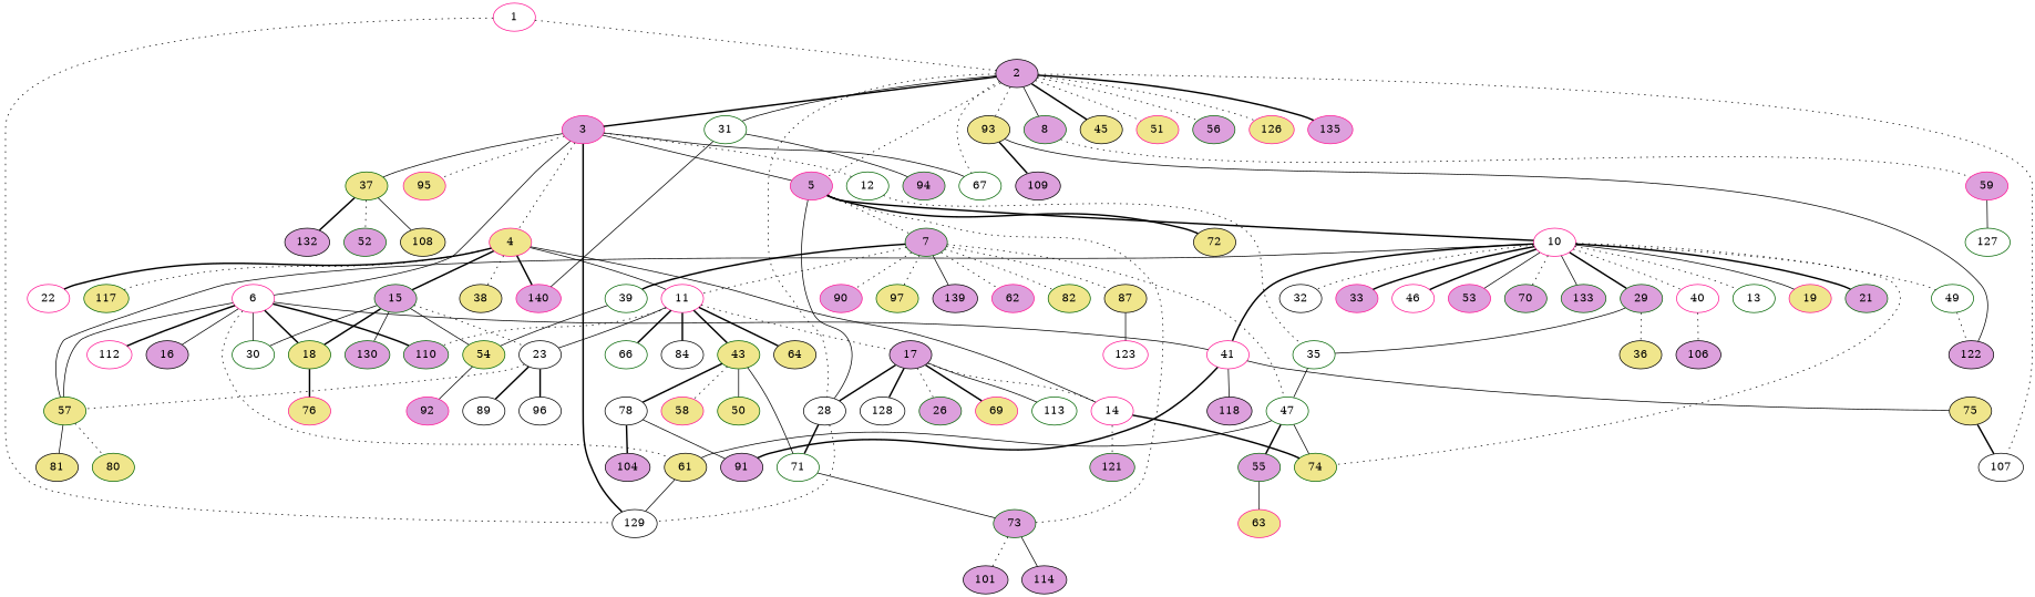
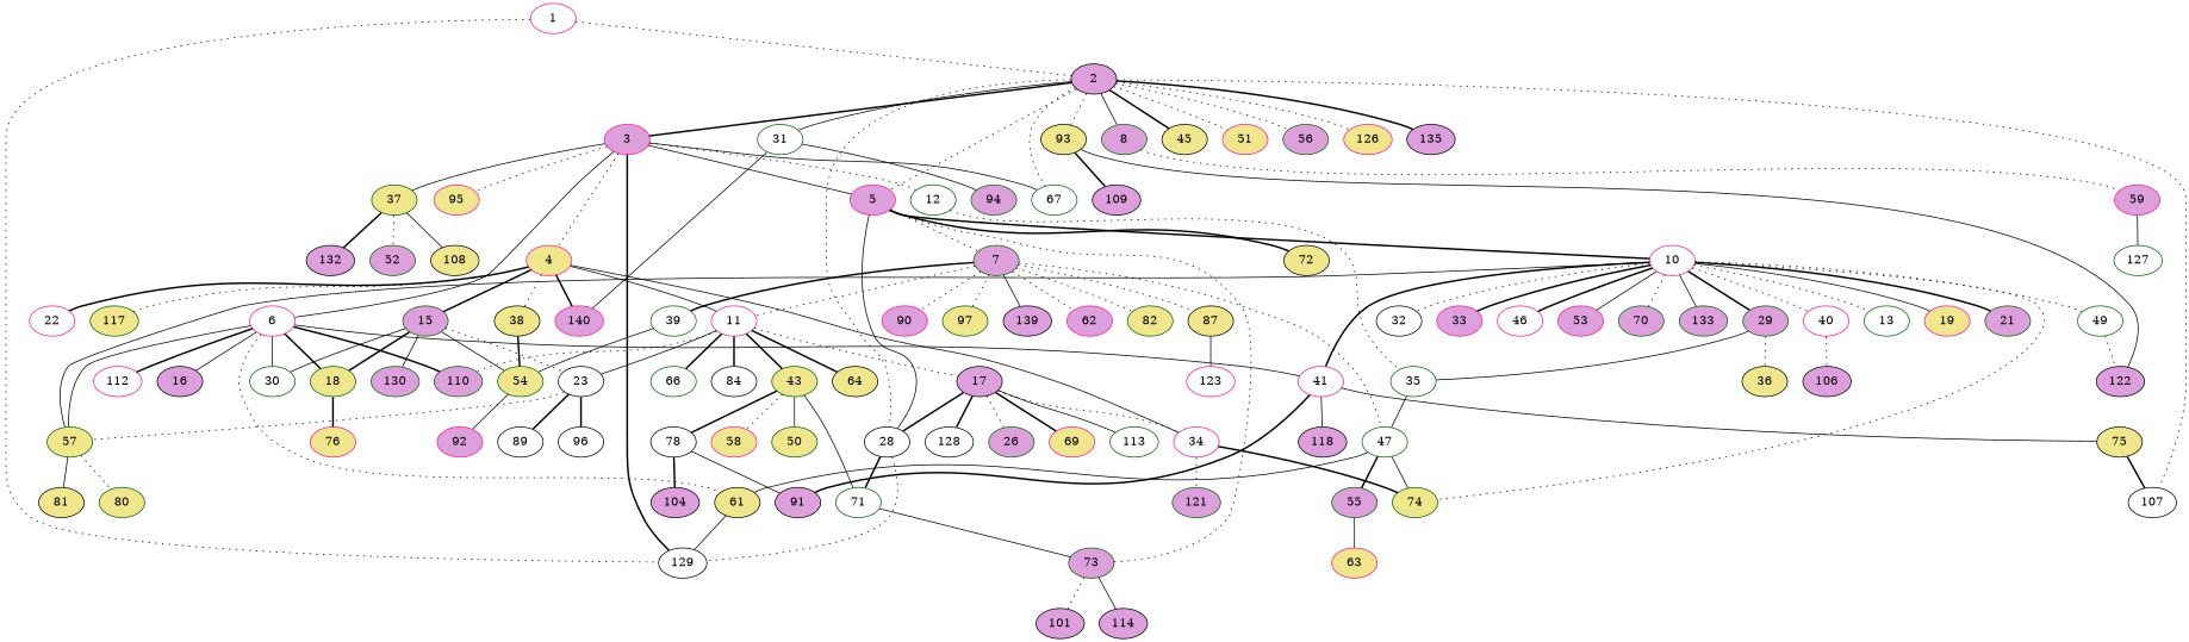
  graph {
    node [color=darkgreen fillcolor=plum style=filled]
    edge [style=dotted]
    2 [color=black super="+77"]
    3 [color=deeppink super="+25"]
    5 [color=deeppink super="+105"]
    8 [super="+86"]
    28 [color=black fillcolor=white super="+120"]
    31 [fillcolor=white super="+98"]
    45 [color=black fillcolor=khaki]
    51 [color=deeppink fillcolor=khaki]
    56
    67 [fillcolor=white]
    93 [color=black fillcolor=khaki super="+102"]
    107 [color=black fillcolor=white super="+115"]
    126 [color=deeppink fillcolor=khaki]
-   135 [color=deeppink]
+   135 [color=black]
    1 [color=deeppink fillcolor=white]
    129 [color=black fillcolor=white super="+137"]
    4 [color=deeppink fillcolor=khaki super="+20"]
    6 [color=deeppink fillcolor=white super="+9"]
    12 [fillcolor=white]
    37 [fillcolor=khaki super="+44"]
    95 [color=deeppink fillcolor=khaki]
    7 [super="+24"]
    10 [color=deeppink fillcolor=white super="+14"]
    72 [color=black fillcolor=khaki]
    73 [super="+85"]
    59 [color=deeppink]
    71 [fillcolor=white]
    140 [color=deeppink]
    94
    122 [color=black super="+134"]
    109 [color=black]
    11 [color=deeppink fillcolor=white super="+88"]
    15 [super="+27"]
    22 [color=deeppink fillcolor=white]
-   34 [color=deeppink fillcolor=white super="+48" label=14]
+   34 [color=deeppink fillcolor=white super="+48"]
    38 [color=black fillcolor=khaki]
    117 [fillcolor=khaki]
    16 [color=black]
    18 [fillcolor=khaki]
    30 [fillcolor=white super="+138"]
    41 [color=deeppink fillcolor=white super="+79"]
    57 [fillcolor=khaki super="+83"]
    61 [color=black fillcolor=khaki super="+65"]
    110
    112 [color=deeppink fillcolor=white]
    35 [fillcolor=white super="+116"]
    52
    108 [color=black fillcolor=khaki]
    132 [color=black]
    17 [color=black super="+125"]
    23 [color=black fillcolor=white super="+68"]
    43 [fillcolor=khaki]
    64 [color=black fillcolor=khaki]
    66 [fillcolor=white]
    84 [color=black fillcolor=white]
    54 [fillcolor=khaki super="+131"]
    130
    74 [fillcolor=khaki super="+100"]
    121
    39 [fillcolor=white super="+42"]
    47 [fillcolor=white]
    62 [color=deeppink]
    82 [fillcolor=khaki]
    87 [color=black fillcolor=khaki]
    90 [color=deeppink]
    97 [fillcolor=khaki]
    139 [color=black]
    13 [fillcolor=white]
    19 [color=deeppink fillcolor=khaki]
    21 [super="+99"]
    29 [super="+119"]
    32 [color=black fillcolor=white]
    33 [color=deeppink]
    40 [color=deeppink fillcolor=white super="+60"]
    46 [color=deeppink fillcolor=white]
    49 [fillcolor=white]
    53 [color=deeppink]
    70
    133
    101 [color=black]
    114 [color=black]
    76 [color=deeppink fillcolor=khaki]
    75 [color=black fillcolor=khaki super="+124"]
    91 [color=black]
    118 [color=black]
    80 [fillcolor=khaki]
    81 [color=black fillcolor=khaki]
    55 [super="+103"]
    123 [color=deeppink fillcolor=white]
    127 [fillcolor=white]
    36 [color=black fillcolor=khaki]
    106 [color=black]
    26
    69 [color=deeppink fillcolor=khaki]
    113 [fillcolor=white]
    128 [color=black fillcolor=white]
    89 [color=black fillcolor=white super="+136"]
    96 [color=black fillcolor=white]
    50 [fillcolor=khaki]
    58 [color=deeppink fillcolor=khaki]
    78 [color=black fillcolor=white super="+111"]
    92 [color=deeppink]
    104 [color=black]
    63 [color=deeppink fillcolor=khaki]
    2 -- 3 [style=bold]
    2 -- 5
    2 -- 8 [style=solid]
    2 -- 28
    2 -- 31 [style=solid]
    2 -- 45 [style=bold]
    2 -- 51
    2 -- 56
    2 -- 67
    2 -- 93
    2 -- 107
    2 -- 126
    2 -- 135 [style=bold]
    3 -- 5 [style=solid]
    3 -- 67 [style=solid]
    3 -- 129 [style=bold]
    3 -- 4
    3 -- 6 [style=solid]
    3 -- 12
    3 -- 37 [style=solid]
    3 -- 95
    5 -- 28 [style=solid]
    5 -- 7
    5 -- 10 [style=bold]
    5 -- 72 [style=bold]
    5 -- 73
    8 -- 59
    28 -- 129
    28 -- 71 [style=bold]
    31 -- 140 [style=solid]
    31 -- 94 [style=solid]
    93 -- 122 [style=solid]
    93 -- 109 [style=bold]
    1 -- 2
    1 -- 129
    4 -- 140 [style=bold]
    4 -- 11 [style=solid]
    4 -- 15 [style=bold]
    4 -- 22 [style=bold]
    4 -- 34 [style=solid]
    4 -- 38
    4 -- 117
    6 -- 16 [style=solid]
    6 -- 18 [style=bold]
    6 -- 30 [style=solid]
    6 -- 41 [style=solid]
    6 -- 57 [style=solid]
    6 -- 61
    6 -- 110 [style=bold]
    6 -- 112 [style=bold]
    12 -- 35
    37 -- 52
    37 -- 108 [style=solid]
    37 -- 132 [style=bold]
    7 -- 11
    7 -- 39 [style=bold]
    7 -- 47
    7 -- 62
    7 -- 82
    7 -- 87
    7 -- 90
    7 -- 97
    7 -- 139 [style=solid]
    10 -- 41 [style=bold]
    10 -- 57 [style=solid]
    10 -- 74
    10 -- 13
    10 -- 19 [style=solid]
    10 -- 21 [style=bold]
    10 -- 29 [style=bold]
    10 -- 32
    10 -- 33 [style=bold]
    10 -- 40
    10 -- 46 [style=bold]
    10 -- 49
    10 -- 53 [style=solid]
    10 -- 70
    10 -- 133 [style=solid]
    73 -- 101
    73 -- 114 [style=solid]
    59 -- 127 [style=solid]
    71 -- 73 [style=solid]
    11 -- 110
    11 -- 17
    11 -- 23 [style=solid]
    11 -- 43 [style=bold]
    11 -- 64 [style=bold]
    11 -- 66 [style=bold]
    11 -- 84 [style=bold]
    15 -- 18 [style=bold]
    15 -- 30 [style=solid]
    15 -- 23
    15 -- 54 [style=solid]
    15 -- 130 [style=solid]
    34 -- 74 [style=bold]
    34 -- 121
+   38 -- 54 [style=bold]
    18 -- 76 [style=bold]
    41 -- 75 [style=solid]
    41 -- 91 [style=bold]
    41 -- 118 [style=solid]
    57 -- 80
    57 -- 81 [style=solid]
    61 -- 129 [style=solid]
    35 -- 47 [style=solid]
    17 -- 28 [style=bold]
    17 -- 34 [weight=2]
    17 -- 26
    17 -- 69 [style=bold]
    17 -- 113 [style=solid]
    17 -- 128 [style=bold]
    23 -- 57
    23 -- 89 [style=bold]
    23 -- 96 [style=bold]
    43 -- 71 [style=solid]
    43 -- 50 [style=solid]
    43 -- 58
    43 -- 78 [style=bold]
    54 -- 92 [style=solid]
    39 -- 54 [style=solid]
    47 -- 61 [style=solid]
    47 -- 74 [style=solid]
    47 -- 55 [style=bold]
    87 -- 123 [style=solid]
    29 -- 35 [style=solid]
    29 -- 36
    40 -- 106
    49 -- 122
    75 -- 107 [style=bold]
    55 -- 63 [style=solid]
    78 -- 91 [style=solid]
    78 -- 104 [style=bold]
  }
